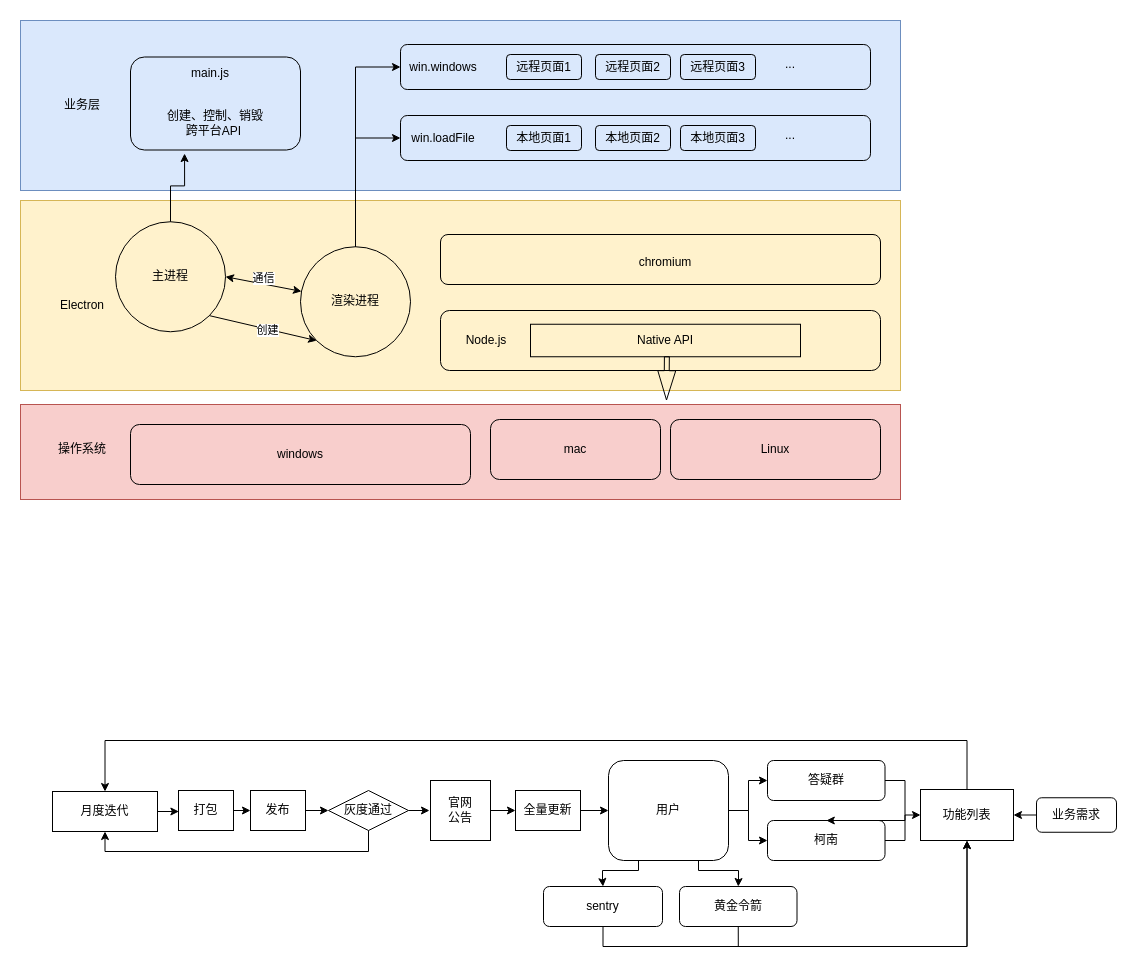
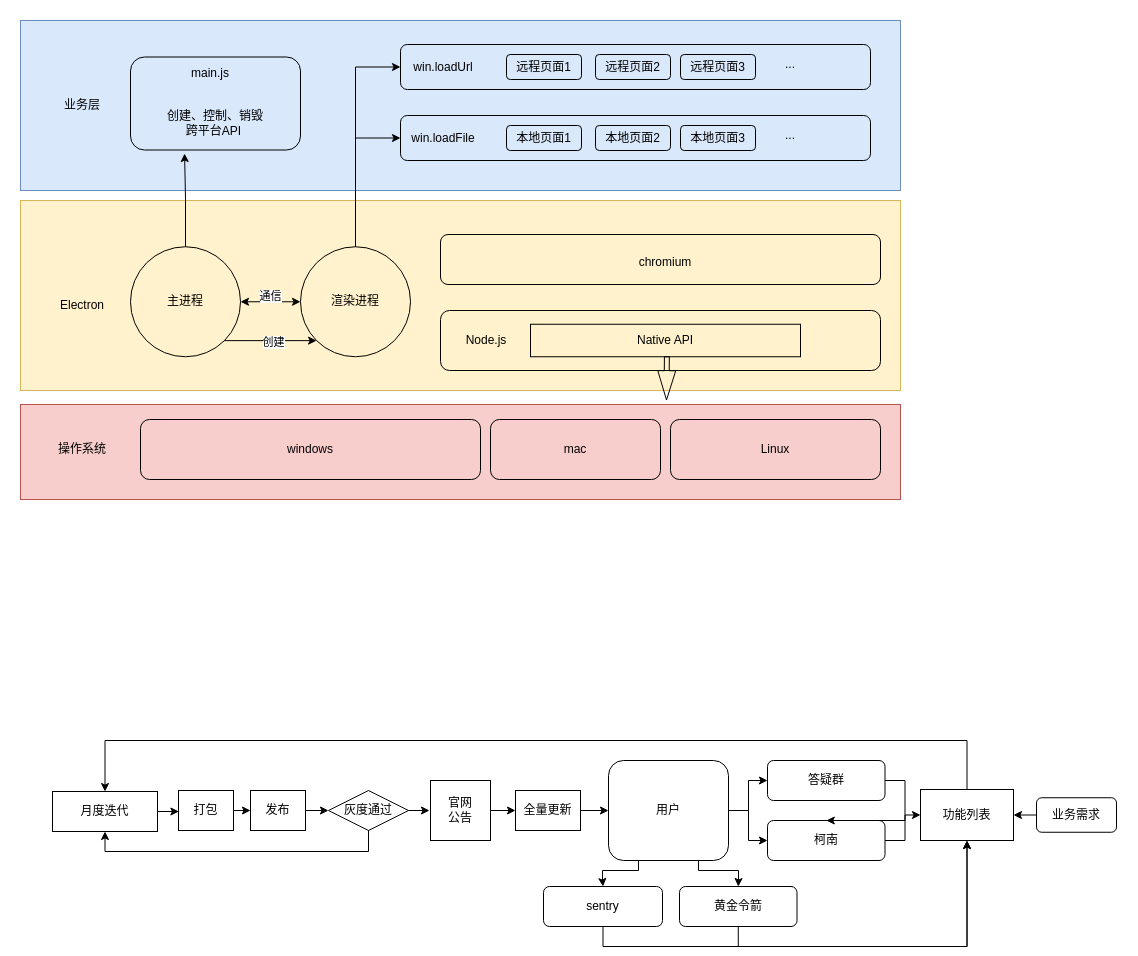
  <mxCell id="0" />
  <mxCell id="1" parent="0" />
  <mxCell id="2" value="" style="rounded=0;whiteSpace=wrap;html=1;fillColor=#dae8fc;strokeColor=#6c8ebf;" vertex="1" parent="1"><mxGeometry x="20" y="20" width="880" height="170" as="geometry" /></mxCell>
  <mxCell id="3" value="" style="rounded=0;whiteSpace=wrap;html=1;fillColor=#f8cecc;strokeColor=#b85450;" vertex="1" parent="1"><mxGeometry x="20" y="404" width="880" height="95" as="geometry" /></mxCell>
  <mxCell id="4" value="" style="rounded=0;whiteSpace=wrap;html=1;fillColor=#fff2cc;strokeColor=#d6b656;" vertex="1" parent="1"><mxGeometry x="20" y="200" width="880" height="190" as="geometry" /></mxCell>
  <mxCell id="5" value="" style="rounded=1;whiteSpace=wrap;html=1;fillColor=none;" vertex="1" parent="1"><mxGeometry x="440" y="234" width="440" height="50" as="geometry" /></mxCell>
  <mxCell id="6" value="chromium" style="text;html=1;strokeColor=none;fillColor=none;align=center;verticalAlign=middle;whiteSpace=wrap;rounded=0;" vertex="1" parent="1"><mxGeometry x="645" y="252" width="40" height="20" as="geometry" /></mxCell>
  <mxCell id="7" value="" style="rounded=1;whiteSpace=wrap;html=1;fillColor=none;" vertex="1" parent="1"><mxGeometry x="440" y="310" width="440" height="60" as="geometry" /></mxCell>
  <mxCell id="8" value="Node.js" style="text;html=1;strokeColor=none;fillColor=none;align=center;verticalAlign=middle;whiteSpace=wrap;rounded=0;" vertex="1" parent="1"><mxGeometry x="466" y="330" width="40" height="20" as="geometry" /></mxCell>
- <mxCell id="9" value="windows" style="rounded=1;whiteSpace=wrap;html=1;fillColor=none;" vertex="1" parent="1"><mxGeometry x="130" y="424" width="340" height="60" as="geometry" /></mxCell>
+ <mxCell id="9" value="windows" style="rounded=1;whiteSpace=wrap;html=1;fillColor=none;" vertex="1" parent="1"><mxGeometry x="140" y="419" width="340" height="60" as="geometry" /></mxCell>
  <mxCell id="10" value="mac" style="rounded=1;whiteSpace=wrap;html=1;fillColor=none;" vertex="1" parent="1"><mxGeometry x="490" y="419" width="170" height="60" as="geometry" /></mxCell>
  <mxCell id="11" value="Linux" style="rounded=1;whiteSpace=wrap;html=1;fillColor=none;" vertex="1" parent="1"><mxGeometry x="670" y="419" width="210" height="60" as="geometry" /></mxCell>
  <mxCell id="12" value="Native API" style="rounded=0;whiteSpace=wrap;html=1;fillColor=none;" vertex="1" parent="1"><mxGeometry x="530" y="323.75" width="270" height="32.5" as="geometry" /></mxCell>
  <mxCell id="13" value="" style="shape=flexArrow;endArrow=classic;html=1;width=4.93;endSize=9.432;endWidth=12;exitX=0.557;exitY=0.985;exitDx=0;exitDy=0;exitPerimeter=0;" edge="1" parent="1"><mxGeometry width="50" height="50" relative="1" as="geometry"><mxPoint x="666.39" y="355.763" as="sourcePoint" /><mxPoint x="666" y="400" as="targetPoint" /></mxGeometry></mxCell>
  <mxCell id="14" value="Electron" style="text;html=1;strokeColor=none;fillColor=none;align=center;verticalAlign=middle;whiteSpace=wrap;rounded=0;" vertex="1" parent="1"><mxGeometry x="62" y="295" width="40" height="20" as="geometry" /></mxCell>
  <mxCell id="15" value="操作系统" style="text;html=1;strokeColor=none;fillColor=none;align=center;verticalAlign=middle;whiteSpace=wrap;rounded=0;" vertex="1" parent="1"><mxGeometry x="52" y="439" width="60" height="20" as="geometry" /></mxCell>
  <mxCell id="16" style="edgeStyle=orthogonalEdgeStyle;rounded=0;orthogonalLoop=1;jettySize=auto;html=1;exitX=0.5;exitY=0;exitDx=0;exitDy=0;entryX=0.318;entryY=1.038;entryDx=0;entryDy=0;entryPerimeter=0;" edge="1" parent="1" source="17" target="37"><mxGeometry relative="1" as="geometry" /></mxCell>
- <mxCell id="17" value="主进程" style="ellipse;whiteSpace=wrap;html=1;aspect=fixed;fillColor=none;" vertex="1" parent="1"><mxGeometry x="115" y="221.25" width="110" height="110" as="geometry" /></mxCell>
+ <mxCell id="17" value="主进程" style="ellipse;whiteSpace=wrap;html=1;aspect=fixed;fillColor=none;" vertex="1" parent="1"><mxGeometry x="130" y="246.25" width="110" height="110" as="geometry" /></mxCell>
  <mxCell id="18" style="edgeStyle=orthogonalEdgeStyle;rounded=0;orthogonalLoop=1;jettySize=auto;html=1;exitX=0.5;exitY=0;exitDx=0;exitDy=0;entryX=0;entryY=0.5;entryDx=0;entryDy=0;" edge="1" parent="1" source="19" target="21"><mxGeometry relative="1" as="geometry" /></mxCell>
  <mxCell id="19" value="渲染进程" style="ellipse;whiteSpace=wrap;html=1;aspect=fixed;fillColor=none;" vertex="1" parent="1"><mxGeometry x="300" y="246.25" width="110" height="110" as="geometry" /></mxCell>
  <mxCell id="20" value="业务层" style="text;html=1;strokeColor=none;fillColor=none;align=center;verticalAlign=middle;whiteSpace=wrap;rounded=0;" vertex="1" parent="1"><mxGeometry x="62" y="95" width="40" height="20" as="geometry" /></mxCell>
  <mxCell id="21" value="" style="rounded=1;whiteSpace=wrap;html=1;fillColor=none;" vertex="1" parent="1"><mxGeometry x="400" y="44" width="470" height="45" as="geometry" /></mxCell>
  <mxCell id="22" value="" style="rounded=1;whiteSpace=wrap;html=1;fillColor=none;" vertex="1" parent="1"><mxGeometry x="400" y="115" width="470" height="45" as="geometry" /></mxCell>
  <mxCell id="23" value="" style="endArrow=classic;startArrow=classic;html=1;exitX=1;exitY=0.5;exitDx=0;exitDy=0;" edge="1" parent="1" source="17" target="19"><mxGeometry width="50" height="50" relative="1" as="geometry"><mxPoint x="250" y="300" as="sourcePoint" /><mxPoint x="300" y="330" as="targetPoint" /></mxGeometry></mxCell>
  <mxCell id="24" value="通信" style="edgeLabel;html=1;align=center;verticalAlign=middle;resizable=0;points=[];" vertex="1" connectable="0" parent="23"><mxGeometry x="-0.033" y="4" relative="1" as="geometry"><mxPoint y="-2" as="offset" /></mxGeometry></mxCell>
- <mxCell id="25" value="win.windows" style="text;html=1;strokeColor=none;fillColor=none;align=center;verticalAlign=middle;whiteSpace=wrap;rounded=0;" vertex="1" parent="1"><mxGeometry x="423" y="56.5" width="40" height="20" as="geometry" /></mxCell>
+ <mxCell id="25" value="win.loadUrl" style="text;html=1;strokeColor=none;fillColor=none;align=center;verticalAlign=middle;whiteSpace=wrap;rounded=0;" vertex="1" parent="1"><mxGeometry x="423" y="56.5" width="40" height="20" as="geometry" /></mxCell>
  <mxCell id="26" value="win.loadFile" style="text;html=1;strokeColor=none;fillColor=none;align=center;verticalAlign=middle;whiteSpace=wrap;rounded=0;" vertex="1" parent="1"><mxGeometry x="423" y="127.5" width="40" height="20" as="geometry" /></mxCell>
  <mxCell id="27" value="本地页面1" style="rounded=1;whiteSpace=wrap;html=1;fillColor=none;" vertex="1" parent="1"><mxGeometry x="506" y="125" width="75" height="25" as="geometry" /></mxCell>
  <mxCell id="28" value="本地页面2" style="rounded=1;whiteSpace=wrap;html=1;fillColor=none;" vertex="1" parent="1"><mxGeometry x="595" y="125" width="75" height="25" as="geometry" /></mxCell>
  <mxCell id="29" value="本地页面3" style="rounded=1;whiteSpace=wrap;html=1;fillColor=none;" vertex="1" parent="1"><mxGeometry x="680" y="125" width="75" height="25" as="geometry" /></mxCell>
  <mxCell id="30" value="..." style="text;html=1;strokeColor=none;fillColor=none;align=center;verticalAlign=middle;whiteSpace=wrap;rounded=0;" vertex="1" parent="1"><mxGeometry x="770" y="125" width="40" height="20" as="geometry" /></mxCell>
  <mxCell id="31" value="远程页面1" style="rounded=1;whiteSpace=wrap;html=1;fillColor=none;" vertex="1" parent="1"><mxGeometry x="506" y="54" width="75" height="25" as="geometry" /></mxCell>
  <mxCell id="32" value="远程页面2" style="rounded=1;whiteSpace=wrap;html=1;fillColor=none;" vertex="1" parent="1"><mxGeometry x="595" y="54" width="75" height="25" as="geometry" /></mxCell>
  <mxCell id="33" value="远程页面3" style="rounded=1;whiteSpace=wrap;html=1;fillColor=none;" vertex="1" parent="1"><mxGeometry x="680" y="54" width="75" height="25" as="geometry" /></mxCell>
  <mxCell id="34" value="..." style="text;html=1;strokeColor=none;fillColor=none;align=center;verticalAlign=middle;whiteSpace=wrap;rounded=0;" vertex="1" parent="1"><mxGeometry x="770" y="54" width="40" height="20" as="geometry" /></mxCell>
  <mxCell id="35" value="" style="endArrow=classic;html=1;exitX=1;exitY=1;exitDx=0;exitDy=0;entryX=0;entryY=1;entryDx=0;entryDy=0;" edge="1" parent="1" source="17" target="19"><mxGeometry width="50" height="50" relative="1" as="geometry"><mxPoint x="330" y="300" as="sourcePoint" /><mxPoint x="380" y="250" as="targetPoint" /></mxGeometry></mxCell>
  <mxCell id="36" value="创建" style="edgeLabel;html=1;align=center;verticalAlign=middle;resizable=0;points=[];" vertex="1" connectable="0" parent="35"><mxGeometry x="0.065" y="-1" relative="1" as="geometry"><mxPoint as="offset" /></mxGeometry></mxCell>
  <mxCell id="37" value="" style="rounded=1;whiteSpace=wrap;html=1;fillColor=none;" vertex="1" parent="1"><mxGeometry x="130" y="56.5" width="170" height="93" as="geometry" /></mxCell>
  <mxCell id="38" value="创建、控制、销毁&lt;br&gt;跨平台API&amp;nbsp;" style="text;html=1;strokeColor=none;fillColor=none;align=center;verticalAlign=middle;whiteSpace=wrap;rounded=0;" vertex="1" parent="1"><mxGeometry x="165" y="115" width="100" height="15" as="geometry" /></mxCell>
  <mxCell id="39" value="main.js" style="text;html=1;strokeColor=none;fillColor=none;align=center;verticalAlign=middle;whiteSpace=wrap;rounded=0;" vertex="1" parent="1"><mxGeometry x="190" y="63" width="40" height="20" as="geometry" /></mxCell>
  <mxCell id="40" style="edgeStyle=orthogonalEdgeStyle;rounded=0;orthogonalLoop=1;jettySize=auto;html=1;exitX=0.5;exitY=0;exitDx=0;exitDy=0;entryX=0;entryY=0.5;entryDx=0;entryDy=0;" edge="1" parent="1" source="19" target="22"><mxGeometry relative="1" as="geometry" /></mxCell>
  <mxCell id="41" style="edgeStyle=orthogonalEdgeStyle;rounded=0;orthogonalLoop=1;jettySize=auto;html=1;exitX=1;exitY=0.5;exitDx=0;exitDy=0;" edge="1" parent="1" source="42" target="68"><mxGeometry relative="1" as="geometry" /></mxCell>
  <mxCell id="42" value="柯南" style="rounded=1;whiteSpace=wrap;html=1;fillColor=none;" vertex="1" parent="1"><mxGeometry x="767" y="820" width="117.5" height="40" as="geometry" /></mxCell>
  <mxCell id="43" style="edgeStyle=orthogonalEdgeStyle;rounded=0;orthogonalLoop=1;jettySize=auto;html=1;exitX=0.5;exitY=1;exitDx=0;exitDy=0;entryX=0.5;entryY=1;entryDx=0;entryDy=0;" edge="1" parent="1" source="44" target="68"><mxGeometry relative="1" as="geometry" /></mxCell>
  <mxCell id="44" value="黄金令箭" style="rounded=1;whiteSpace=wrap;html=1;fillColor=none;" vertex="1" parent="1"><mxGeometry x="679" y="886" width="117.5" height="40" as="geometry" /></mxCell>
  <mxCell id="45" style="edgeStyle=orthogonalEdgeStyle;rounded=0;orthogonalLoop=1;jettySize=auto;html=1;exitX=1;exitY=0.5;exitDx=0;exitDy=0;" edge="1" parent="1" source="46" target="42"><mxGeometry relative="1" as="geometry" /></mxCell>
  <mxCell id="46" value="答疑群" style="rounded=1;whiteSpace=wrap;html=1;fillColor=none;" vertex="1" parent="1"><mxGeometry x="767" y="760" width="117.5" height="40" as="geometry" /></mxCell>
  <mxCell id="47" style="edgeStyle=orthogonalEdgeStyle;rounded=0;orthogonalLoop=1;jettySize=auto;html=1;exitX=0.5;exitY=1;exitDx=0;exitDy=0;entryX=0.5;entryY=1;entryDx=0;entryDy=0;" edge="1" parent="1" source="48" target="68"><mxGeometry relative="1" as="geometry"><mxPoint x="970" y="850" as="targetPoint" /></mxGeometry></mxCell>
  <mxCell id="48" value="sentry" style="rounded=1;whiteSpace=wrap;html=1;fillColor=none;" vertex="1" parent="1"><mxGeometry x="543" y="886" width="119" height="40" as="geometry" /></mxCell>
  <mxCell id="49" style="edgeStyle=orthogonalEdgeStyle;rounded=0;orthogonalLoop=1;jettySize=auto;html=1;exitX=1;exitY=0.5;exitDx=0;exitDy=0;entryX=0;entryY=0.5;entryDx=0;entryDy=0;" edge="1" parent="1" source="53" target="46"><mxGeometry relative="1" as="geometry" /></mxCell>
  <mxCell id="50" style="edgeStyle=orthogonalEdgeStyle;rounded=0;orthogonalLoop=1;jettySize=auto;html=1;exitX=1;exitY=0.5;exitDx=0;exitDy=0;entryX=0;entryY=0.5;entryDx=0;entryDy=0;" edge="1" parent="1" source="53" target="42"><mxGeometry relative="1" as="geometry" /></mxCell>
  <mxCell id="51" style="edgeStyle=orthogonalEdgeStyle;rounded=0;orthogonalLoop=1;jettySize=auto;html=1;exitX=0.25;exitY=1;exitDx=0;exitDy=0;entryX=0.5;entryY=0;entryDx=0;entryDy=0;" edge="1" parent="1" source="53" target="48"><mxGeometry relative="1" as="geometry"><Array as="points"><mxPoint x="638" y="870" /><mxPoint x="602" y="870" /><mxPoint x="602" y="880" /></Array></mxGeometry></mxCell>
  <mxCell id="52" style="edgeStyle=orthogonalEdgeStyle;rounded=0;orthogonalLoop=1;jettySize=auto;html=1;exitX=0.75;exitY=1;exitDx=0;exitDy=0;entryX=0.5;entryY=0;entryDx=0;entryDy=0;" edge="1" parent="1" source="53" target="44"><mxGeometry relative="1" as="geometry"><Array as="points"><mxPoint x="698" y="870" /><mxPoint x="738" y="870" /><mxPoint x="738" y="880" /></Array></mxGeometry></mxCell>
  <mxCell id="53" value="用户" style="rounded=1;whiteSpace=wrap;html=1;fillColor=none;" vertex="1" parent="1"><mxGeometry x="608" y="760" width="120" height="100" as="geometry" /></mxCell>
  <mxCell id="54" style="edgeStyle=orthogonalEdgeStyle;rounded=0;orthogonalLoop=1;jettySize=auto;html=1;exitX=1;exitY=0.5;exitDx=0;exitDy=0;entryX=0.008;entryY=0.538;entryDx=0;entryDy=0;entryPerimeter=0;" edge="1" parent="1" source="55" target="61"><mxGeometry relative="1" as="geometry"><mxPoint x="170" y="809.907" as="targetPoint" /></mxGeometry></mxCell>
  <mxCell id="55" value="月度迭代" style="rounded=0;whiteSpace=wrap;html=1;fillColor=none;" vertex="1" parent="1"><mxGeometry x="52" y="791" width="105" height="40" as="geometry" /></mxCell>
  <mxCell id="56" style="edgeStyle=orthogonalEdgeStyle;rounded=0;orthogonalLoop=1;jettySize=auto;html=1;exitX=1;exitY=0.5;exitDx=0;exitDy=0;entryX=0;entryY=0.5;entryDx=0;entryDy=0;" edge="1" parent="1" source="57" target="53"><mxGeometry relative="1" as="geometry" /></mxCell>
  <mxCell id="57" value="全量更新" style="rounded=0;whiteSpace=wrap;html=1;fillColor=none;" vertex="1" parent="1"><mxGeometry x="515" y="790" width="65" height="40" as="geometry" /></mxCell>
  <mxCell id="58" style="edgeStyle=orthogonalEdgeStyle;rounded=0;orthogonalLoop=1;jettySize=auto;html=1;exitX=1;exitY=0.5;exitDx=0;exitDy=0;entryX=0;entryY=0.5;entryDx=0;entryDy=0;" edge="1" parent="1" source="59" target="57"><mxGeometry relative="1" as="geometry" /></mxCell>
  <mxCell id="59" value="官网&lt;br&gt;公告" style="whiteSpace=wrap;html=1;aspect=fixed;fillColor=none;" vertex="1" parent="1"><mxGeometry x="430" y="780" width="60" height="60" as="geometry" /></mxCell>
  <mxCell id="60" style="edgeStyle=orthogonalEdgeStyle;rounded=0;orthogonalLoop=1;jettySize=auto;html=1;exitX=1;exitY=0.5;exitDx=0;exitDy=0;entryX=0;entryY=0.5;entryDx=0;entryDy=0;" edge="1" parent="1" source="61" target="63"><mxGeometry relative="1" as="geometry"><mxPoint x="240" y="809.907" as="targetPoint" /></mxGeometry></mxCell>
  <mxCell id="61" value="打包" style="rounded=0;whiteSpace=wrap;html=1;fillColor=none;" vertex="1" parent="1"><mxGeometry x="178" y="790" width="55" height="40" as="geometry" /></mxCell>
  <mxCell id="62" style="edgeStyle=orthogonalEdgeStyle;rounded=0;orthogonalLoop=1;jettySize=auto;html=1;exitX=1;exitY=0.5;exitDx=0;exitDy=0;entryX=0;entryY=0.5;entryDx=0;entryDy=0;" edge="1" parent="1" source="63" target="66"><mxGeometry relative="1" as="geometry"><mxPoint x="313" y="810" as="sourcePoint" /></mxGeometry></mxCell>
  <mxCell id="63" value="发布" style="rounded=0;whiteSpace=wrap;html=1;fillColor=none;" vertex="1" parent="1"><mxGeometry x="250" y="790" width="55" height="40" as="geometry" /></mxCell>
  <mxCell id="64" style="edgeStyle=orthogonalEdgeStyle;rounded=0;orthogonalLoop=1;jettySize=auto;html=1;exitX=0.5;exitY=1;exitDx=0;exitDy=0;entryX=0.5;entryY=1;entryDx=0;entryDy=0;" edge="1" parent="1" source="66" target="55"><mxGeometry relative="1" as="geometry" /></mxCell>
  <mxCell id="65" style="edgeStyle=orthogonalEdgeStyle;rounded=0;orthogonalLoop=1;jettySize=auto;html=1;exitX=1;exitY=0.5;exitDx=0;exitDy=0;" edge="1" parent="1" source="66"><mxGeometry relative="1" as="geometry"><mxPoint x="429" y="810" as="targetPoint" /></mxGeometry></mxCell>
  <mxCell id="66" value="灰度通过" style="rhombus;whiteSpace=wrap;html=1;fillColor=none;" vertex="1" parent="1"><mxGeometry x="328" y="790" width="80" height="40" as="geometry" /></mxCell>
  <mxCell id="67" style="edgeStyle=orthogonalEdgeStyle;rounded=0;orthogonalLoop=1;jettySize=auto;html=1;exitX=0.5;exitY=0;exitDx=0;exitDy=0;entryX=0.5;entryY=0;entryDx=0;entryDy=0;" edge="1" parent="1" source="68" target="55"><mxGeometry relative="1" as="geometry"><Array as="points"><mxPoint x="967" y="740" /><mxPoint x="105" y="740" /></Array></mxGeometry></mxCell>
  <mxCell id="68" value="功能列表" style="rounded=0;whiteSpace=wrap;html=1;fillColor=none;" vertex="1" parent="1"><mxGeometry x="920" y="789" width="93" height="51" as="geometry" /></mxCell>
  <mxCell id="69" style="edgeStyle=orthogonalEdgeStyle;rounded=0;orthogonalLoop=1;jettySize=auto;html=1;exitX=0;exitY=0.5;exitDx=0;exitDy=0;entryX=1;entryY=0.5;entryDx=0;entryDy=0;" edge="1" parent="1" source="70" target="68"><mxGeometry relative="1" as="geometry" /></mxCell>
  <mxCell id="70" value="业务需求" style="rounded=1;whiteSpace=wrap;html=1;fillColor=none;" vertex="1" parent="1"><mxGeometry x="1036" y="797.25" width="80" height="34.5" as="geometry" /></mxCell>
